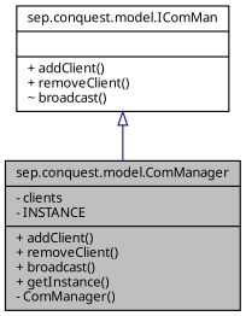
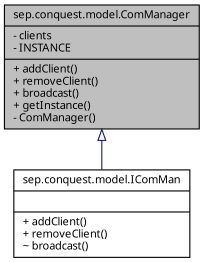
  digraph {
    node [color=black fontname="FreeSans.ttf" fontsize=10 shape=record style=filled]
    n1 [fillcolor=grey75 fontcolor=black height=0.2 label="{sep.conquest.model.ComManager\n|- clients\l- INSTANCE\l|+ addClient()\l+ removeClient()\l+ broadcast()\l+ getInstance()\l- ComManager()\l}" width=0.4]
    n2 [fillcolor=white height=0.2 label="{sep.conquest.model.IComMan\n||+ addClient()\l+ removeClient()\l~ broadcast()\l}" width=0.4]
-   n2 -> n1 [arrowtail=empty color=midnightblue dir=back fontname="FreeSans.ttf" fontsize=10 labelfontname="FreeSans.ttf" labelfontsize=10 style=solid]
+   n1 -> n2 [arrowtail=empty color=midnightblue dir=back fontname="FreeSans.ttf" fontsize=10 labelfontname="FreeSans.ttf" labelfontsize=10 style=solid]
  }
